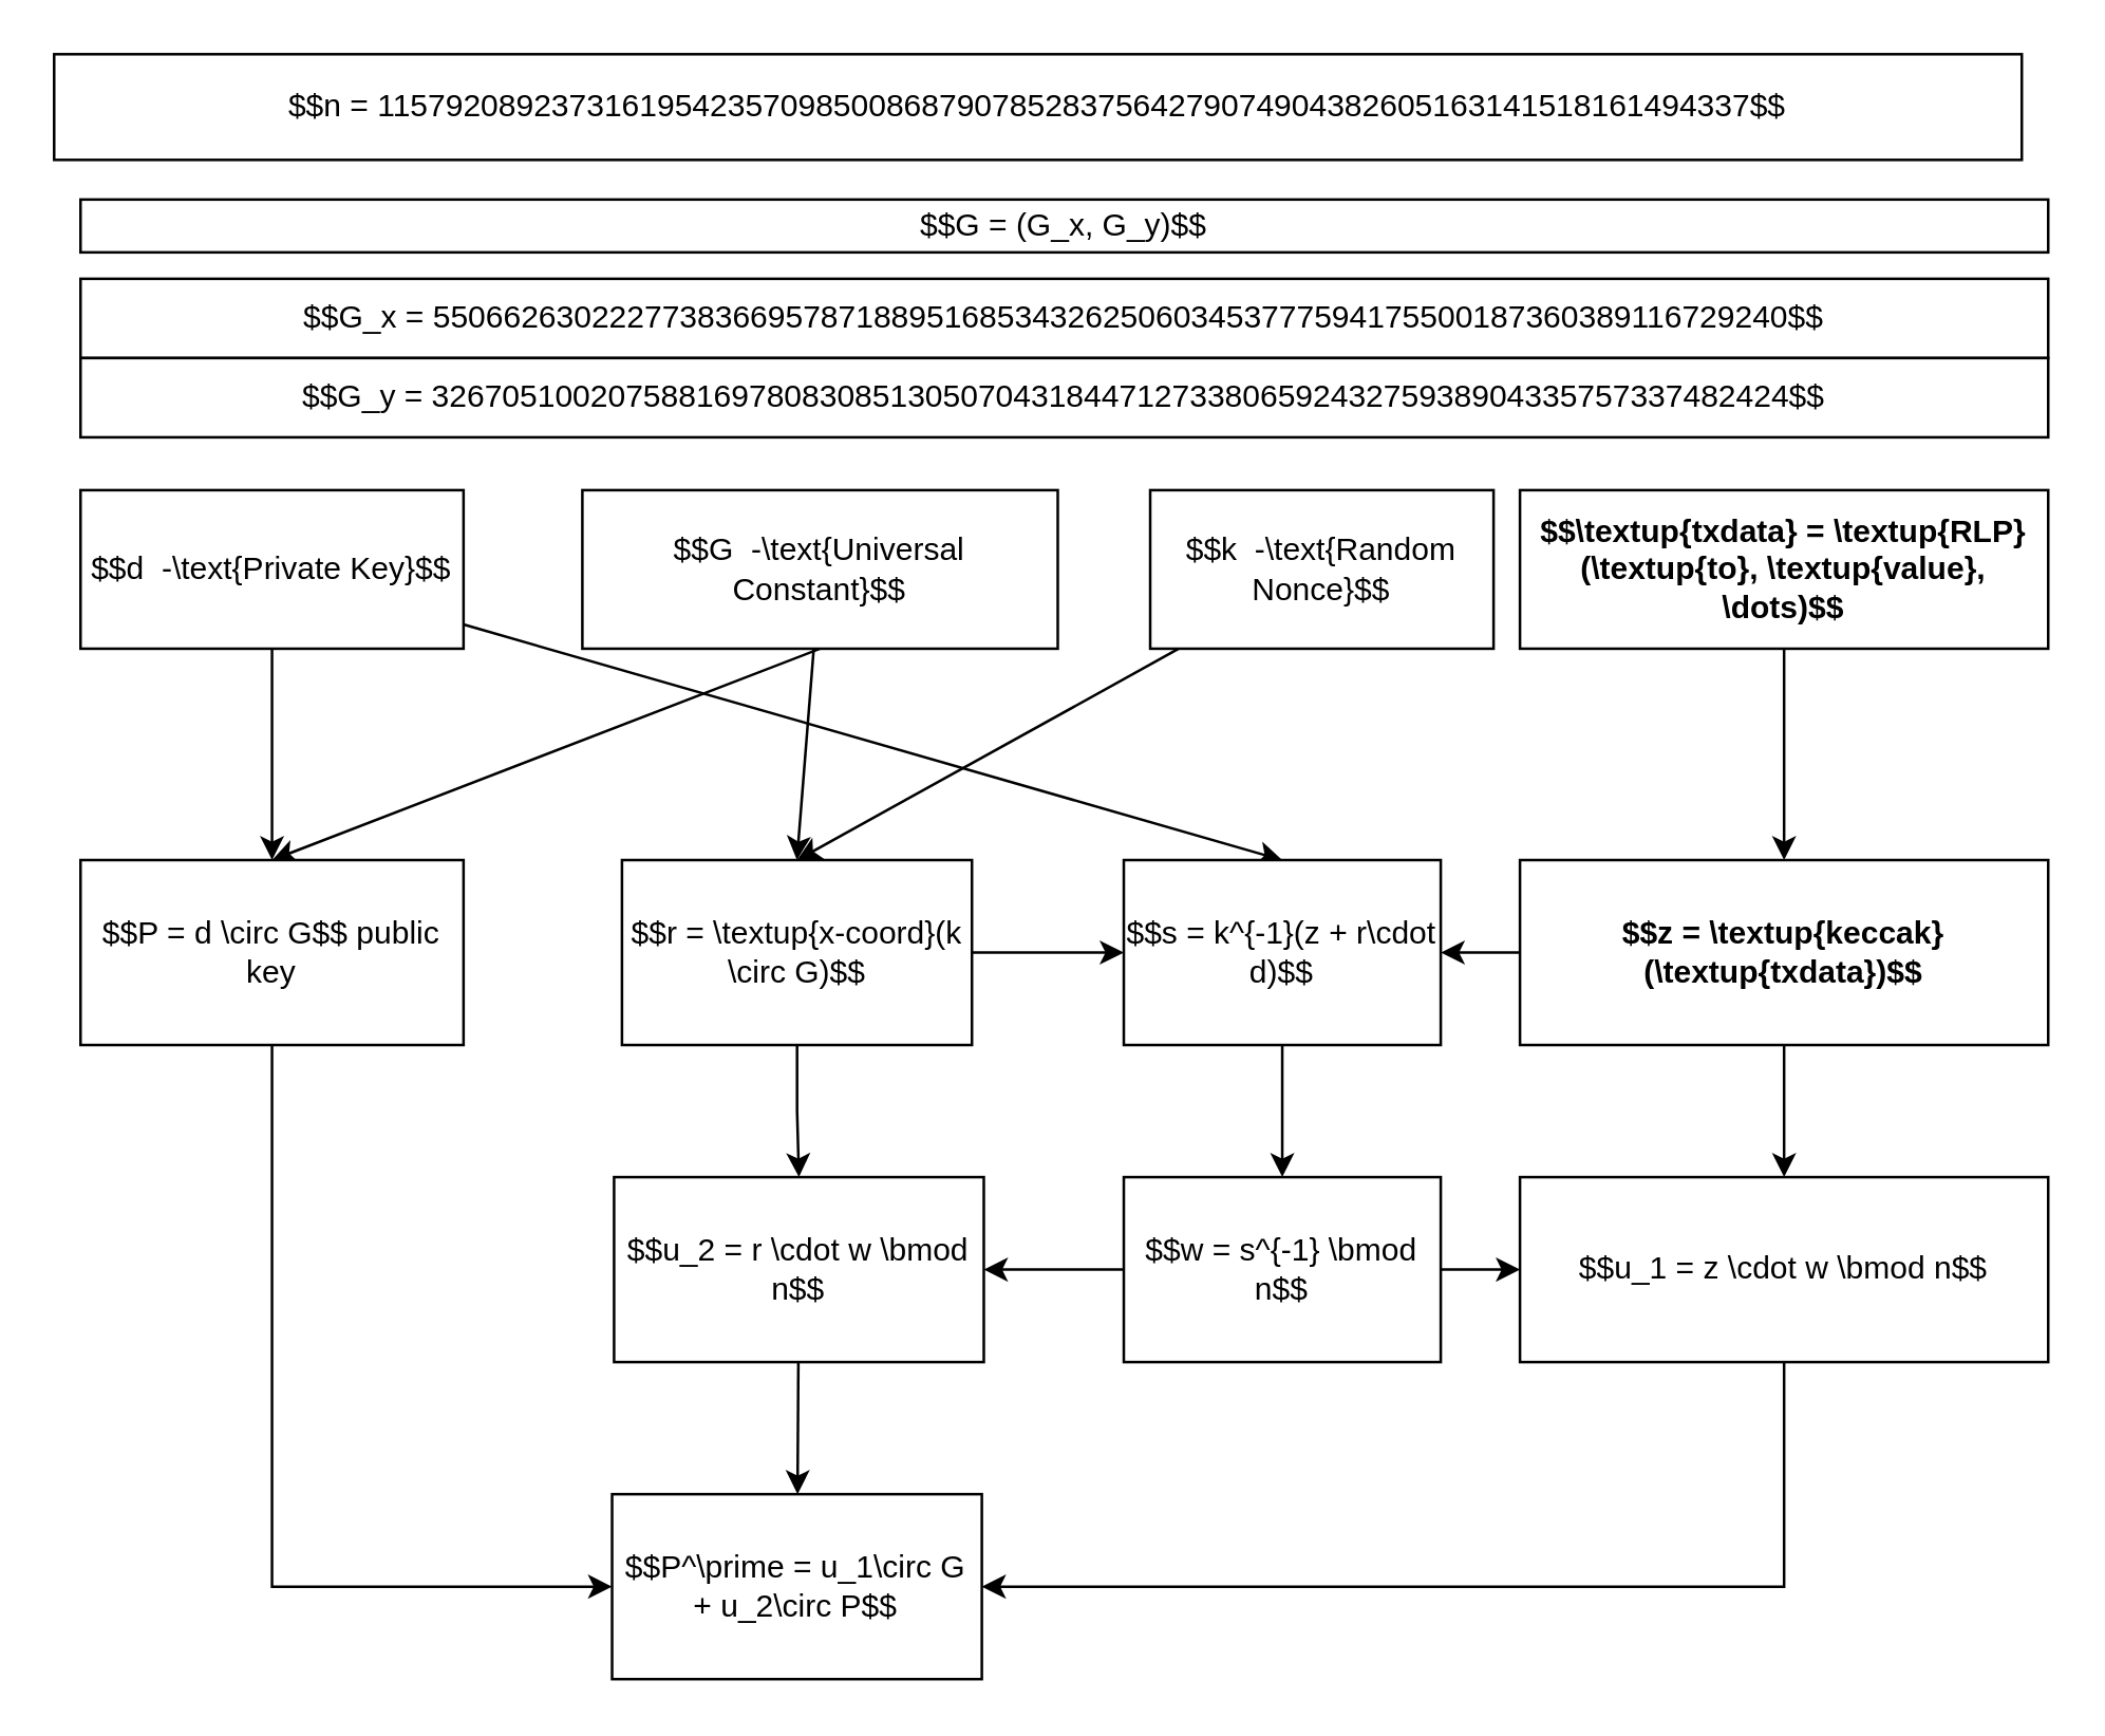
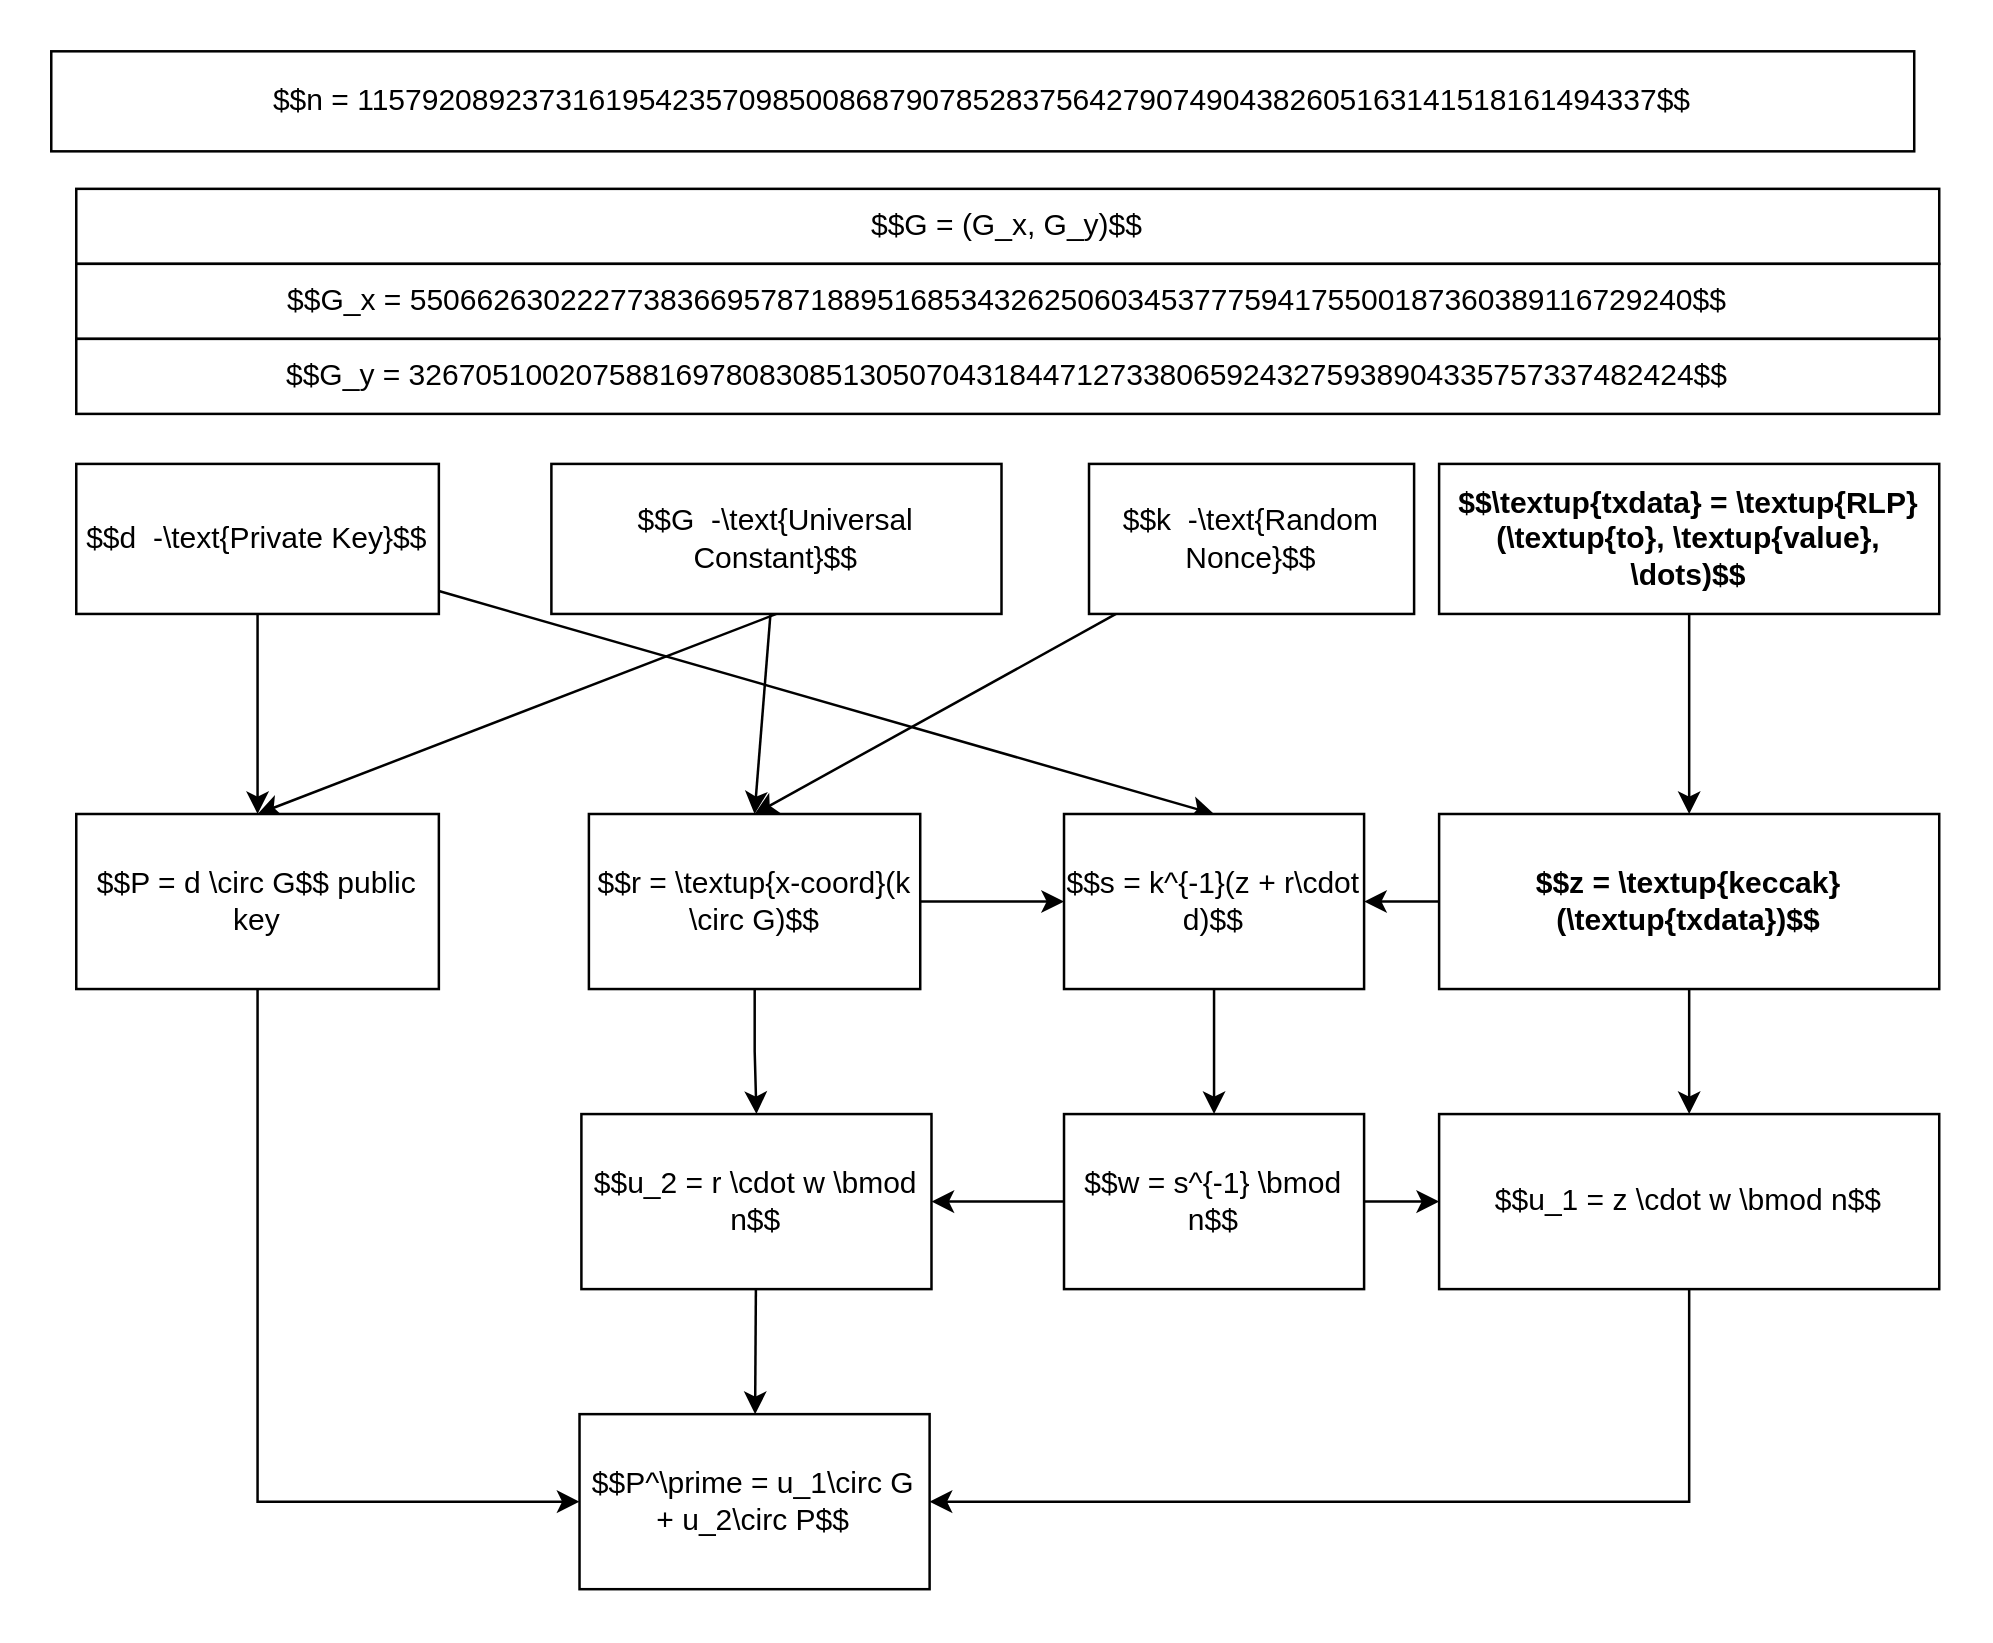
  <mxCell id="0" />
  <mxCell id="1" parent="0" />
  <mxCell id="2" style="rounded=0;orthogonalLoop=1;jettySize=auto;html=1;entryX=0.5;entryY=0;entryDx=0;entryDy=0;exitX=0.5;exitY=1;exitDx=0;exitDy=0;" edge="1" parent="1" source="4" target="9"><mxGeometry relative="1" as="geometry" /></mxCell>
  <mxCell id="3" style="rounded=0;orthogonalLoop=1;jettySize=auto;html=1;entryX=0.5;entryY=0;entryDx=0;entryDy=0;" edge="1" parent="1" source="4" target="25"><mxGeometry relative="1" as="geometry" /></mxCell>
  <mxCell id="4" value="$$d&amp;nbsp; -\text{Private Key}$$" style="rounded=0;whiteSpace=wrap;html=1;" vertex="1" parent="1"><mxGeometry x="30" y="185" width="145" height="60" as="geometry" /></mxCell>
  <mxCell id="5" style="rounded=0;orthogonalLoop=1;jettySize=auto;html=1;entryX=0.5;entryY=0;entryDx=0;entryDy=0;exitX=0.5;exitY=1;exitDx=0;exitDy=0;" edge="1" parent="1" source="7" target="9"><mxGeometry relative="1" as="geometry" /></mxCell>
  <mxCell id="6" style="rounded=0;orthogonalLoop=1;jettySize=auto;html=1;entryX=0.5;entryY=0;entryDx=0;entryDy=0;" edge="1" parent="1" source="7" target="17"><mxGeometry relative="1" as="geometry" /></mxCell>
  <mxCell id="7" value="$$G&amp;nbsp; -\text{Universal Constant}$$" style="rounded=0;whiteSpace=wrap;html=1;" vertex="1" parent="1"><mxGeometry x="220" y="185" width="180" height="60" as="geometry" /></mxCell>
  <mxCell id="8" style="edgeStyle=orthogonalEdgeStyle;rounded=0;orthogonalLoop=1;jettySize=auto;html=1;entryX=0;entryY=0.5;entryDx=0;entryDy=0;" edge="1" parent="1" source="9" target="32"><mxGeometry relative="1" as="geometry"><Array as="points"><mxPoint x="103" y="600" /></Array></mxGeometry></mxCell>
  <mxCell id="9" value="$$P = d \circ G$$ public key" style="rounded=0;whiteSpace=wrap;html=1;" vertex="1" parent="1"><mxGeometry x="30" y="325" width="145" height="70" as="geometry" /></mxCell>
  <mxCell id="10" style="edgeStyle=orthogonalEdgeStyle;rounded=0;orthogonalLoop=1;jettySize=auto;html=1;" edge="1" parent="1" source="12" target="25"><mxGeometry relative="1" as="geometry"><Array as="points"><mxPoint x="675" y="360" /></Array></mxGeometry></mxCell>
  <mxCell id="11" style="edgeStyle=orthogonalEdgeStyle;rounded=0;orthogonalLoop=1;jettySize=auto;html=1;entryX=0.5;entryY=0;entryDx=0;entryDy=0;" edge="1" parent="1" source="12" target="29"><mxGeometry relative="1" as="geometry" /></mxCell>
  <mxCell id="12" value="$$z = \textup{keccak}(\textup{txdata})$$" style="rounded=0;whiteSpace=wrap;html=1;fontStyle=1" vertex="1" parent="1"><mxGeometry x="575" y="325" width="200" height="70" as="geometry" /></mxCell>
  <mxCell id="13" style="rounded=0;orthogonalLoop=1;jettySize=auto;html=1;entryX=0.5;entryY=0;entryDx=0;entryDy=0;" edge="1" parent="1" source="14" target="17"><mxGeometry relative="1" as="geometry" /></mxCell>
  <mxCell id="14" value="$$k&amp;nbsp; -\text{Random Nonce}$$" style="rounded=0;whiteSpace=wrap;html=1;" vertex="1" parent="1"><mxGeometry x="435" y="185" width="130" height="60" as="geometry" /></mxCell>
  <mxCell id="15" style="edgeStyle=orthogonalEdgeStyle;rounded=0;orthogonalLoop=1;jettySize=auto;html=1;" edge="1" parent="1" source="17" target="25"><mxGeometry relative="1" as="geometry"><Array as="points" /></mxGeometry></mxCell>
  <mxCell id="16" style="edgeStyle=orthogonalEdgeStyle;rounded=0;orthogonalLoop=1;jettySize=auto;html=1;entryX=0.5;entryY=0;entryDx=0;entryDy=0;" edge="1" parent="1" source="17" target="31"><mxGeometry relative="1" as="geometry" /></mxCell>
  <mxCell id="17" value="$$r = \textup{x-coord}(k \circ G)$$" style="rounded=0;whiteSpace=wrap;html=1;" vertex="1" parent="1"><mxGeometry x="235" y="325" width="132.5" height="70" as="geometry" /></mxCell>
  <mxCell id="18" value="$$n = 115792089237316195423570985008687907852837564279074904382605163141518161494337$$" style="rounded=0;html=1;fontSize=12;spacing=2;whiteSpace=wrap;verticalAlign=middle;" vertex="1" parent="1"><mxGeometry x="20" y="20" width="745" height="40" as="geometry" /></mxCell>
- <mxCell id="19" value="$$G = (G_x, G_y)$$" style="rounded=0;whiteSpace=wrap;html=1;" vertex="1" parent="1"><mxGeometry x="30" y="75" width="745" height="20" as="geometry" /></mxCell>
+ <mxCell id="19" value="$$G = (G_x, G_y)$$" style="rounded=0;whiteSpace=wrap;html=1;" vertex="1" parent="1"><mxGeometry x="30" y="75" width="745" height="30" as="geometry" /></mxCell>
  <mxCell id="20" value="$$G_x =&amp;nbsp;55066263022277383669578718895168534326250603453777594175500187360389116729240$$" style="rounded=0;whiteSpace=wrap;html=1;" vertex="1" parent="1"><mxGeometry x="30" y="105" width="745" height="30" as="geometry" /></mxCell>
  <mxCell id="21" value="$$G_y =&amp;nbsp;32670510020758816978083085130507043184471273380659243275938904335757337482424$$" style="rounded=0;whiteSpace=wrap;html=1;" vertex="1" parent="1"><mxGeometry x="30" y="135" width="745" height="30" as="geometry" /></mxCell>
  <mxCell id="22" style="edgeStyle=orthogonalEdgeStyle;rounded=0;orthogonalLoop=1;jettySize=auto;html=1;entryX=0.5;entryY=0;entryDx=0;entryDy=0;" edge="1" parent="1" source="23" target="12"><mxGeometry relative="1" as="geometry" /></mxCell>
  <mxCell id="23" value="$$\textup{txdata} = \textup{RLP}(\textup{to}, \textup{value}, \dots)$$" style="rounded=0;whiteSpace=wrap;html=1;fontStyle=1" vertex="1" parent="1"><mxGeometry x="575" y="185" width="200" height="60" as="geometry" /></mxCell>
  <mxCell id="24" style="edgeStyle=orthogonalEdgeStyle;rounded=0;orthogonalLoop=1;jettySize=auto;html=1;entryX=0.5;entryY=0;entryDx=0;entryDy=0;" edge="1" parent="1" source="25" target="28"><mxGeometry relative="1" as="geometry" /></mxCell>
  <mxCell id="25" value="$$s = k^{-1}(z + r\cdot d)$$" style="rounded=0;whiteSpace=wrap;html=1;" vertex="1" parent="1"><mxGeometry x="425" y="325" width="120" height="70" as="geometry" /></mxCell>
  <mxCell id="26" style="edgeStyle=orthogonalEdgeStyle;rounded=0;orthogonalLoop=1;jettySize=auto;html=1;entryX=1;entryY=0.5;entryDx=0;entryDy=0;" edge="1" parent="1" source="28" target="31"><mxGeometry relative="1" as="geometry" /></mxCell>
  <mxCell id="27" style="edgeStyle=orthogonalEdgeStyle;rounded=0;orthogonalLoop=1;jettySize=auto;html=1;entryX=0;entryY=0.5;entryDx=0;entryDy=0;" edge="1" parent="1" source="28" target="29"><mxGeometry relative="1" as="geometry" /></mxCell>
  <mxCell id="28" value="$$w = s^{-1} \bmod n$$" style="rounded=0;whiteSpace=wrap;html=1;" vertex="1" parent="1"><mxGeometry x="425" y="445" width="120" height="70" as="geometry" /></mxCell>
  <mxCell id="29" value="$$u_1 = z \cdot w \bmod n$$" style="rounded=0;whiteSpace=wrap;html=1;" vertex="1" parent="1"><mxGeometry x="575" y="445" width="200" height="70" as="geometry" /></mxCell>
  <mxCell id="30" style="rounded=0;orthogonalLoop=1;jettySize=auto;html=1;" edge="1" parent="1" source="31" target="32"><mxGeometry relative="1" as="geometry" /></mxCell>
  <mxCell id="31" value="$$u_2 = r \cdot w \bmod n$$" style="rounded=0;whiteSpace=wrap;html=1;" vertex="1" parent="1"><mxGeometry x="232" y="445" width="140" height="70" as="geometry" /></mxCell>
  <mxCell id="32" value="$$P^\prime = u_1\circ G + u_2\circ P$$" style="rounded=0;whiteSpace=wrap;html=1;" vertex="1" parent="1"><mxGeometry x="231.25" y="565" width="140" height="70" as="geometry" /></mxCell>
  <mxCell id="33" style="edgeStyle=orthogonalEdgeStyle;rounded=0;orthogonalLoop=1;jettySize=auto;html=1;exitX=0.5;exitY=1;exitDx=0;exitDy=0;" edge="1" parent="1" source="29" target="32"><mxGeometry relative="1" as="geometry"><mxPoint x="645" y="575" as="sourcePoint" /><mxPoint x="768" y="660" as="targetPoint" /><Array as="points"><mxPoint x="675" y="600" /></Array></mxGeometry></mxCell>
